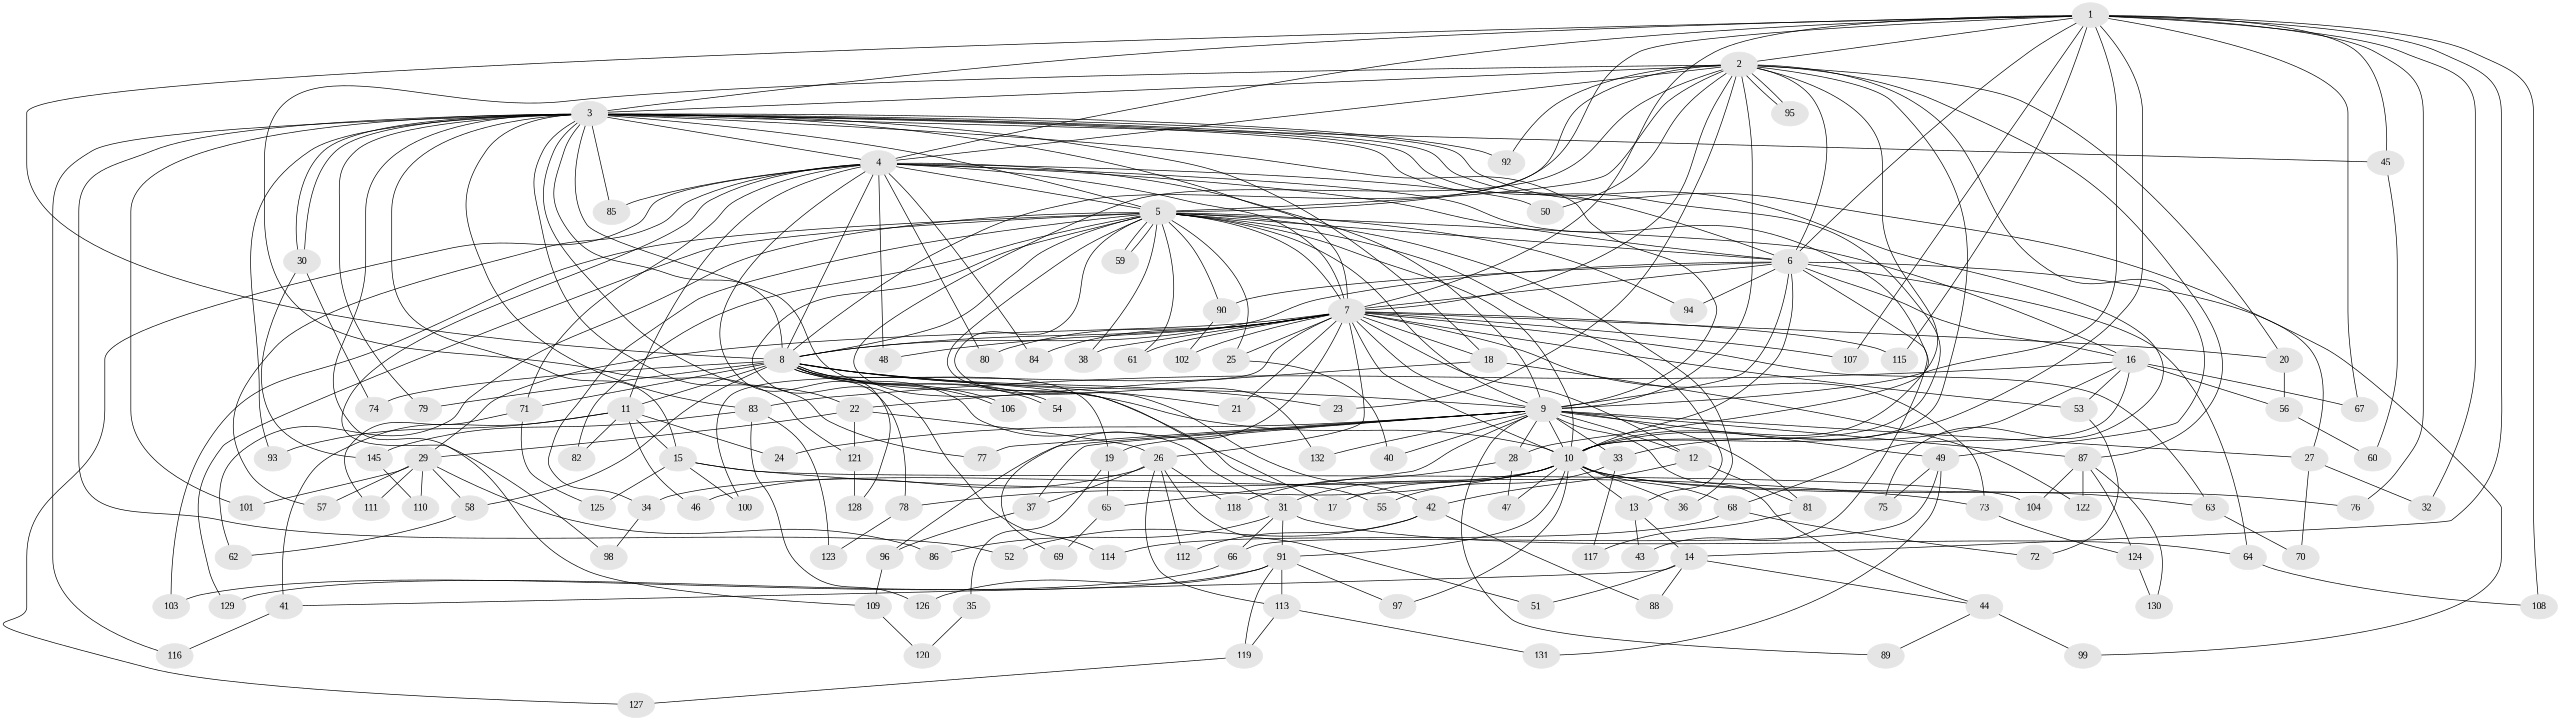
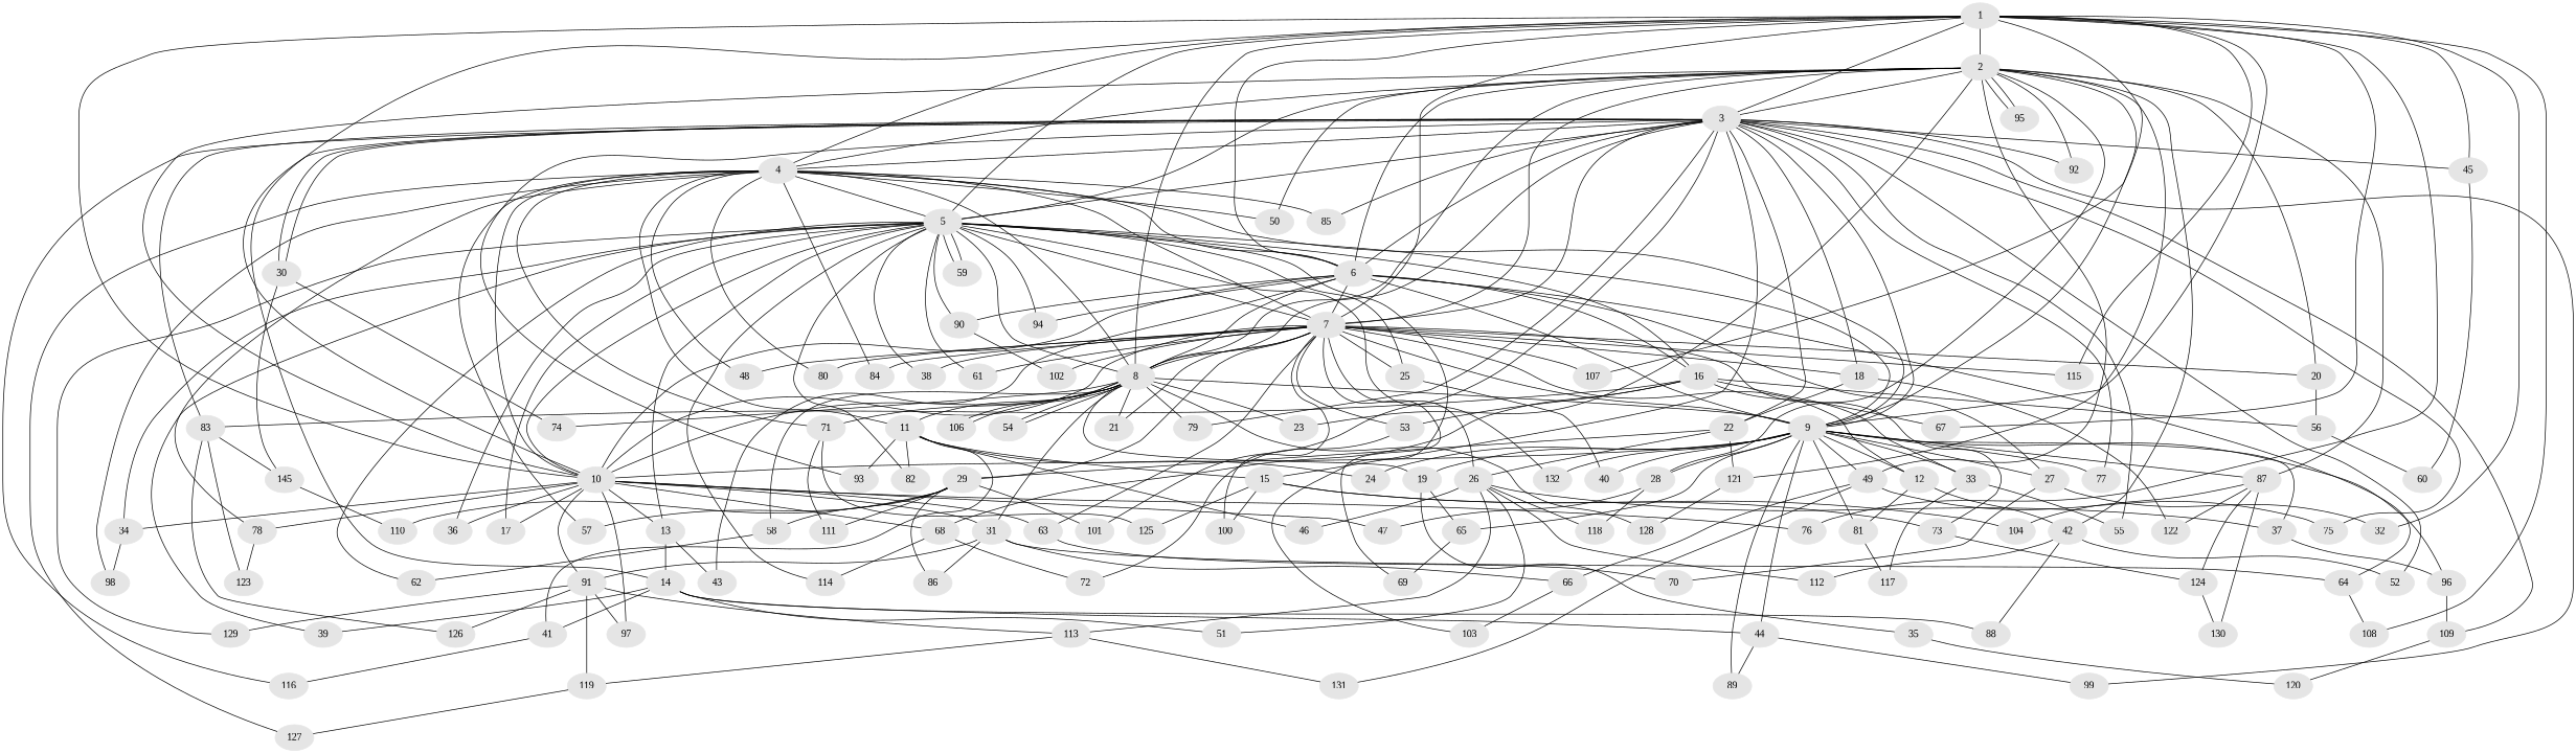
  graph {
    fontname="Liberation Serif"
    node [color=gray90 fontname="Liberation Serif" style=filled]
    edge [fontname="Liberation Serif"]
    1
    2
    3
    4
    5
    6
    7
    8
    9
    10
    14
    32
    45
    67
    76
    107
    108
    115
    20
    23
    28
    42
    49
    50
    87
    92
    95
    121
    15
    18
    22
    30
    52
    55
    75
    77
    79
    83
    85
    93
    99
    101
    109
    116
    11
    48
    57
    71
    78
    80
    84
    98
    127
    13
    16
    17
    25
    34
    36
    38
+   39
    59
    61
    62
    82
    90
    94
    103
    114
    129
    132
    27
    43
    64
    12
    21
    26
    29
    53
    63
    69
    73
    100
    102
    19
    31
    54
    58
    74
    106
    128
    24
    33
    37
    40
    44
    65
    81
    89
    96
    47
    68
    91
    97
    41
    51
    88
    60
    56
    118
    112
    66
    131
    104
    122
    124
    130
    125
    n119 [label=145]
    123
    126
    120
    46
    111
    70
    113
    86
    110
    72
    35
    117
    119
    1 -- 2
    1 -- 3
    1 -- 4
    1 -- 5
    1 -- 6
    1 -- 7
    1 -- 8
    1 -- 9
    1 -- 10
    1 -- 14
    1 -- 32
    1 -- 45
    1 -- 67
    1 -- 76
    1 -- 107
    1 -- 108
    1 -- 115
    2 -- 3
    2 -- 4
    2 -- 5
    2 -- 6
    2 -- 7
    2 -- 8
    2 -- 9
    2 -- 10
    2 -- 20
    2 -- 23
    2 -- 28
    2 -- 42
    2 -- 49
    2 -- 50
    2 -- 87
    2 -- 92
    2 -- 95
    2 -- 95
    2 -- 121
    3 -- 4
    3 -- 5
    3 -- 6
    3 -- 7
    3 -- 8
    3 -- 9
    3 -- 10
    3 -- 45
    3 -- 92
    3 -- 15
    3 -- 18
    3 -- 22
    3 -- 30
    3 -- 30
    3 -- 52
    3 -- 55
    3 -- 75
    3 -- 77
    3 -- 79
    3 -- 83
    3 -- 85
    3 -- 93
    3 -- 99
    3 -- 101
    3 -- 109
    3 -- 116
    4 -- 5
    4 -- 6
    4 -- 7
    4 -- 8
    4 -- 9
    4 -- 10
    4 -- 50
    4 -- 85
    4 -- 11
    4 -- 48
    4 -- 57
    4 -- 71
    4 -- 78
    4 -- 80
    4 -- 84
    4 -- 98
    4 -- 127
    5 -- 6
    5 -- 7
    5 -- 8
    5 -- 9
    5 -- 10
    5 -- 13
    5 -- 16
    5 -- 17
    5 -- 25
    5 -- 34
    5 -- 36
    5 -- 38
+   5 -- 39
    5 -- 59
    5 -- 59
    5 -- 61
    5 -- 62
    5 -- 82
    5 -- 90
    5 -- 94
    5 -- 103
    5 -- 114
    5 -- 129
    5 -- 132
    6 -- 7
    6 -- 8
    6 -- 9
    6 -- 10
    6 -- 16
    6 -- 90
    6 -- 94
    6 -- 27
    6 -- 43
    6 -- 64
    7 -- 8
    7 -- 9
    7 -- 10
    7 -- 107
    7 -- 115
    7 -- 20
    7 -- 18
    7 -- 48
    7 -- 80
    7 -- 84
    7 -- 25
    7 -- 38
    7 -- 61
    7 -- 12
    7 -- 21
    7 -- 26
    7 -- 29
    7 -- 53
    7 -- 63
    7 -- 69
    7 -- 73
    7 -- 100
    7 -- 102
    8 -- 9
    8 -- 10
    8 -- 23
    8 -- 79
    8 -- 11
    8 -- 71
    8 -- 21
    8 -- 19
    8 -- 31
    8 -- 54
    8 -- 54
    8 -- 58
    8 -- 74
    8 -- 106
    8 -- 106
    8 -- 128
    9 -- 10
    9 -- 28
    9 -- 49
    9 -- 87
    9 -- 77
    9 -- 132
    9 -- 27
    9 -- 12
    9 -- 19
    9 -- 24
    9 -- 33
    9 -- 37
    9 -- 40
    9 -- 44
    9 -- 65
    9 -- 81
    9 -- 89
    9 -- 96
    10 -- 76
    10 -- 78
    10 -- 13
    10 -- 17
    10 -- 34
    10 -- 36
    10 -- 63
    10 -- 31
    10 -- 47
    10 -- 68
    10 -- 91
    10 -- 97
+   14 -- 39
    14 -- 44
    14 -- 41
    14 -- 51
    14 -- 88
    45 -- 60
    20 -- 56
    28 -- 47
    28 -- 118
    42 -- 52
    42 -- 88
    42 -- 112
    49 -- 75
    49 -- 66
    49 -- 131
    87 -- 104
    87 -- 122
    87 -- 124
    87 -- 130
    121 -- 128
    15 -- 73
    15 -- 100
    15 -- 104
    15 -- 125
    18 -- 22
    18 -- 122
    22 -- 121
    22 -- 26
    22 -- 29
    30 -- 74
    30 -- n119
    83 -- n119
    83 -- 123
    83 -- 126
    109 -- 120
    11 -- 15
    11 -- 93
    11 -- 82
    11 -- 24
    11 -- 41
    11 -- 46
    71 -- 125
    71 -- 111
    78 -- 123
    13 -- 14
    13 -- 43
    16 -- 67
    16 -- 83
    16 -- 53
    16 -- 33
    16 -- 68
    16 -- 56
    25 -- 40
    34 -- 98
    90 -- 102
    27 -- 32
    27 -- 70
    64 -- 108
    12 -- 42
    12 -- 81
    26 -- 37
    26 -- 51
    26 -- 118
    26 -- 112
    26 -- 46
    26 -- 113
    29 -- 101
    29 -- 57
    29 -- 58
    29 -- 111
    29 -- 86
    29 -- 110
    53 -- 72
    63 -- 70
    73 -- 124
    19 -- 65
    19 -- 35
    31 -- 64
    31 -- 91
    31 -- 66
    31 -- 86
    58 -- 62
    33 -- 55
    33 -- 117
    37 -- 96
    44 -- 99
    44 -- 89
    65 -- 69
    81 -- 117
    96 -- 109
    68 -- 114
    68 -- 72
    91 -- 129
    91 -- 97
    91 -- 126
    91 -- 113
    91 -- 119
    41 -- 116
    56 -- 60
    66 -- 103
    124 -- 130
    n119 -- 110
    113 -- 131
    113 -- 119
    35 -- 120
    119 -- 127
  }
